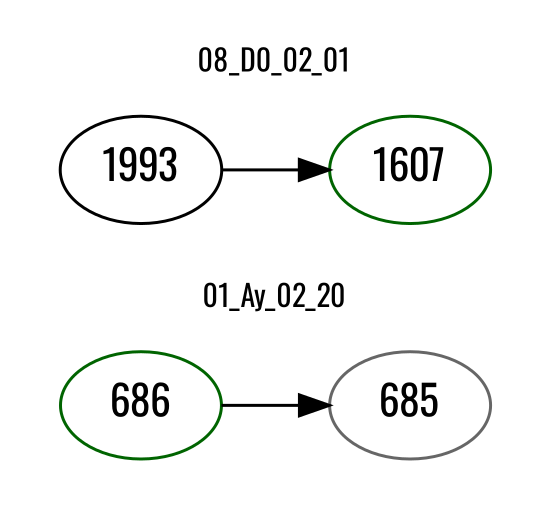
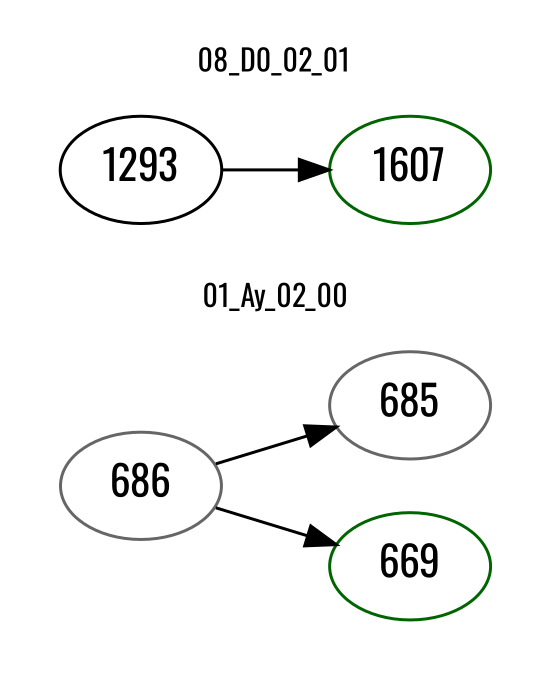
  digraph {
    fontname=Oswald
    rankdir=LR
    node [color=gray40 fontname=Oswald]
    edge [color=black fontname=Oswald]
-   n1 [color=darkgreen label=686]
+   n1 [label=686]
+   n2 [color=darkgreen label=669]
    n3 [label=685]
-   n4 [color=black label=1993]
+   n4 [color=black label=1293]
    n5 [color=darkgreen label=1607]
    subgraph cluster_1 {
      color=white
      fontsize=10
-     label="01_Ay_02_20"
+     label="01_Ay_02_00"
      n1
+     n2
      n3
    }
    subgraph cluster_2 {
      color=white
      fontsize=10
      label="08_D0_02_01"
      n4
      n5
    }
+   n1 -> n2
    n1 -> n3
    n4 -> n5
  }
